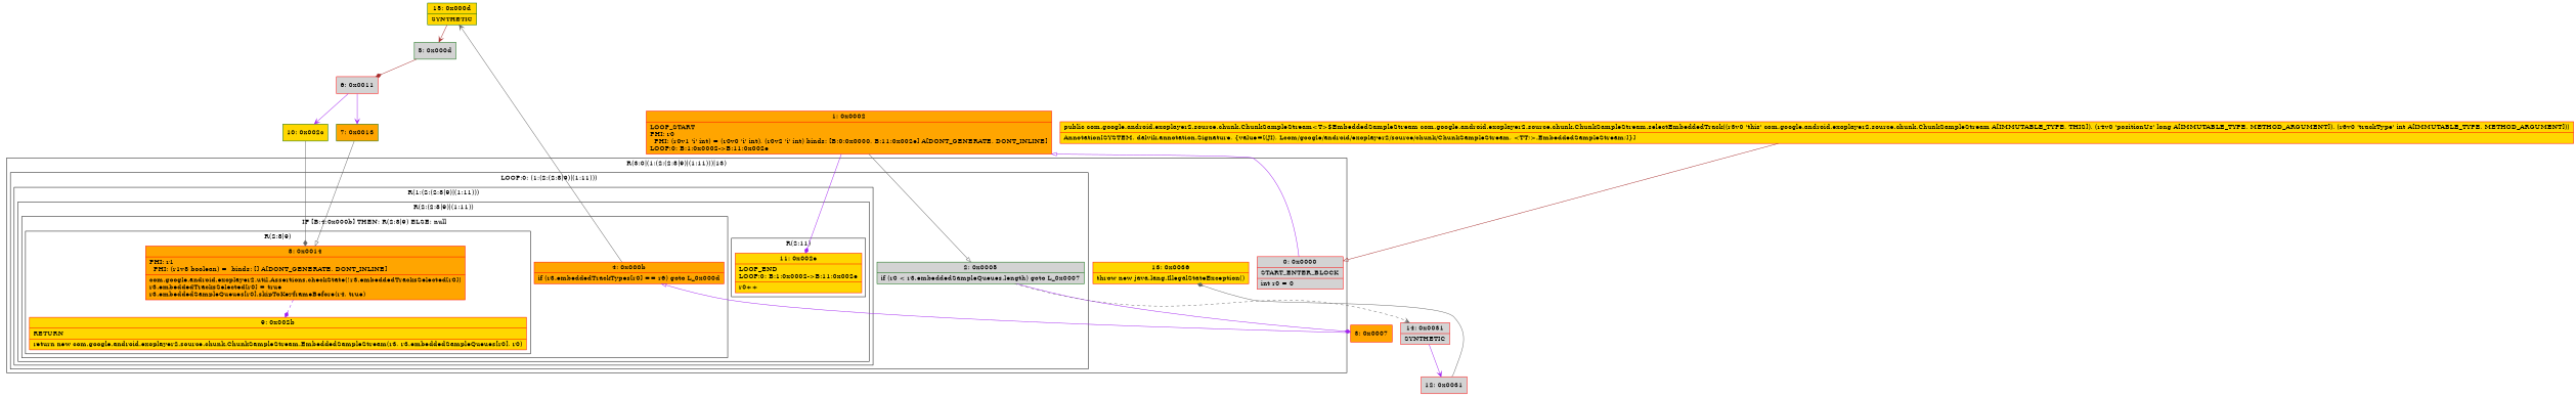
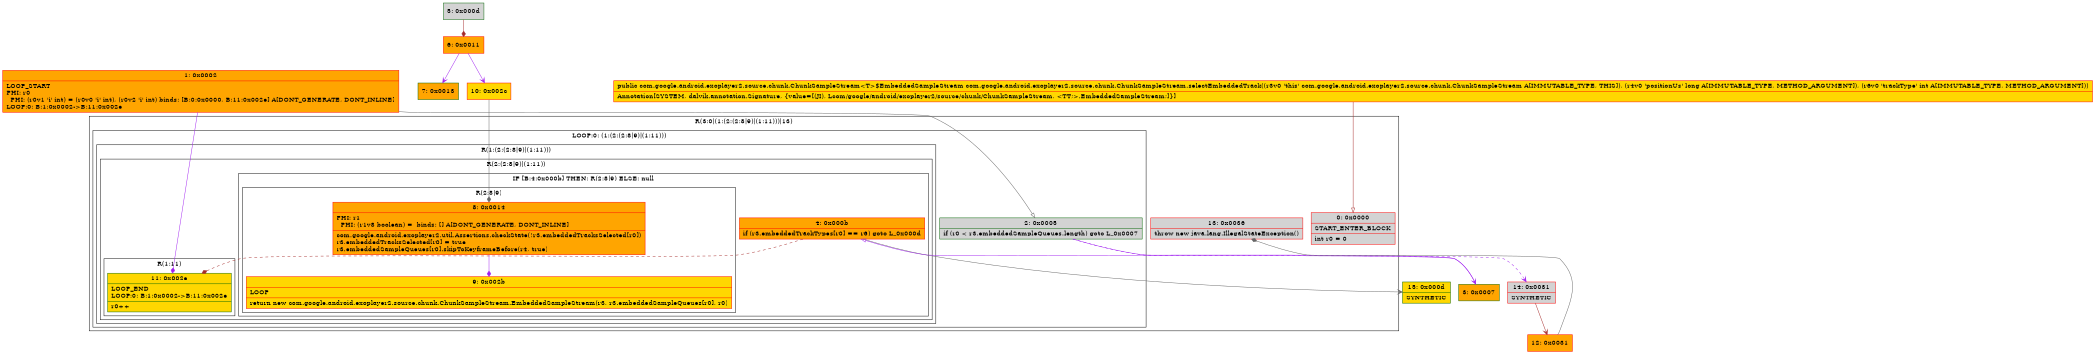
  digraph {
    node [color=red fillcolor=orange shape=record style=filled]
    edge [arrowhead=vee color=purple]
    n1 [label="{8\:\ 0x0014|PHI: r1 \l  PHI: (r1v8 boolean) =  binds: [] A[DONT_GENERATE, DONT_INLINE]\l|com.google.android.exoplayer2.util.Assertions.checkState(!r3.embeddedTracksSelected[r0])\lr3.embeddedTracksSelected[r0] = true\lr3.embeddedSampleQueues[r0].skipToKeyframeBefore(r4, true)\l}"]
-   n2 [fillcolor=gold label="{9\:\ 0x002b|RETURN\l|return new com.google.android.exoplayer2.source.chunk.ChunkSampleStream.EmbeddedSampleStream(r3, r3.embeddedSampleQueues[r0], r0)\l}"]
+   n2 [fillcolor=gold label="{9\:\ 0x002b|LOOP\l|return new com.google.android.exoplayer2.source.chunk.ChunkSampleStream.EmbeddedSampleStream(r3, r3.embeddedSampleQueues[r0], r0)\l}"]
    n3 [label="{4\:\ 0x000b|if (r3.embeddedTrackTypes[r0] == r6) goto L_0x000d\l}"]
-   n4 [fillcolor=gold label="{11\:\ 0x002e|LOOP_END\lLOOP:0: B:1:0x0002\-\>B:11:0x002e\l|r0++\l}"]
+   n4 [color=darkgreen fillcolor=gold label="{11\:\ 0x002e|LOOP_END\lLOOP:0: B:1:0x0002\-\>B:11:0x002e\l|r0++\l}"]
    n5 [color=darkgreen fillcolor=lightgrey label="{2\:\ 0x0005|if (r0 \< r3.embeddedSampleQueues.length) goto L_0x0007\l}"]
    n6 [fillcolor=lightgrey label="{0\:\ 0x0000|START_ENTER_BLOCK\l|int r0 = 0\l}"]
-   n7 [fillcolor=gold label="{13\:\ 0x0036|throw new java.lang.IllegalStateException()\l}"]
+   n7 [fillcolor=lightgrey label="{13\:\ 0x0036|throw new java.lang.IllegalStateException()\l}"]
    n8 [color=darkgreen fillcolor=gold label="{15\:\ 0x000d|SYNTHETIC\l}"]
-   n9 [label="{3\:\ 0x0007}"]
+   n9 [color=darkgreen label="{3\:\ 0x0007}"]
    n10 [fillcolor=lightgrey label="{14\:\ 0x0031|SYNTHETIC\l}"]
    n11 [label="{1\:\ 0x0002|LOOP_START\lPHI: r0 \l  PHI: (r0v1 'i' int) = (r0v0 'i' int), (r0v2 'i' int) binds: [B:0:0x0000, B:11:0x002e] A[DONT_GENERATE, DONT_INLINE]\lLOOP:0: B:1:0x0002\-\>B:11:0x002e\l}"]
-   n12 [fillcolor=lightgrey label="{12\:\ 0x0031}"]
+   n12 [label="{12\:\ 0x0031}"]
    n13 [color=darkgreen fillcolor=lightgrey label="{5\:\ 0x000d}"]
-   n14 [fillcolor=lightgrey label="{6\:\ 0x0011}"]
+   n14 [label="{6\:\ 0x0011}"]
    n15 [color=darkgreen label="{7\:\ 0x0013}"]
-   n16 [color=darkgreen fillcolor=gold label="{10\:\ 0x002c}"]
+   n16 [fillcolor=gold label="{10\:\ 0x002c}"]
    n17 [fillcolor=gold label="{public com.google.android.exoplayer2.source.chunk.ChunkSampleStream\<T\>$EmbeddedSampleStream com.google.android.exoplayer2.source.chunk.ChunkSampleStream.selectEmbeddedTrack((r3v0 'this' com.google.android.exoplayer2.source.chunk.ChunkSampleStream A[IMMUTABLE_TYPE, THIS]), (r4v0 'positionUs' long A[IMMUTABLE_TYPE, METHOD_ARGUMENT]), (r6v0 'trackType' int A[IMMUTABLE_TYPE, METHOD_ARGUMENT]))  | Annotation[SYSTEM, dalvik.annotation.Signature, \{value=[(JI), Lcom\/google\/android\/exoplayer2\/source\/chunk\/ChunkSampleStream, \<TT;\>.EmbeddedSampleStream;]\}]\l}"]
    subgraph cluster_1 {
      label="R(3:0|(1:(2:(2:8|9)|(1:11)))|13)"
      n6
      n7
      subgraph cluster_2 {
        label="LOOP:0: (1:(2:(2:8|9)|(1:11)))"
        n5
        subgraph cluster_3 {
          label="R(1:(2:(2:8|9)|(1:11)))"
          subgraph cluster_4 {
            label="R(2:(2:8|9)|(1:11))"
            subgraph cluster_5 {
              label="IF [B:4:0x000b] THEN: R(2:8|9) ELSE: null"
              n3
              subgraph cluster_6 {
                label="R(2:8|9)"
                n1
                n2
              }
            }
            subgraph cluster_7 {
-             label="R(2:11)"
+             label="R(1:11)"
              n4
            }
          }
        }
      }
    }
-   n1 -> n2 [arrowhead=diamond style=dashed]
+   n1 -> n2 [arrowhead=diamond]
+   n3 -> n4 [arrowhead=diamond color=brown style=dashed]
    n3 -> n8 [color=gray40]
-   n5 -> n9 [arrowhead=diamond]
-   n5 -> n10 [color=gray40 style=dashed]
-   n6 -> n11 [arrowhead=onormal]
-   n8 -> n13 [color=brown]
+   n5 -> n9
+   n5 -> n10 [style=dashed]
    n9 -> n3 [arrowhead=onormal]
-   n10 -> n12
+   n10 -> n12 [color=brown]
    n11 -> n4 [arrowhead=diamond]
    n11 -> n5 [arrowhead=onormal color=gray40]
    n12 -> n7 [arrowhead=diamond color=gray40]
    n13 -> n14 [arrowhead=diamond color=brown]
    n14 -> n15
    n14 -> n16
-   n15 -> n1 [arrowhead=onormal color=gray40]
    n16 -> n1 [arrowhead=diamond color=gray40]
    n17 -> n6 [arrowhead=onormal color=brown]
  }
